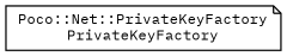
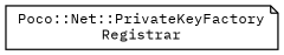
  digraph {
    rankdir=LR
    fontname="IBM Plex Mono"
-   n1 [color=black fillcolor=white fontname="IBM Plex Mono" fontsize=10 height=0.2 label="Poco::Net::PrivateKeyFactory\lPrivateKeyFactory" shape=note style=filled width=0.4]
+   n1 [color=black fillcolor=white fontname="IBM Plex Mono" fontsize=10 height=0.2 label="Poco::Net::PrivateKeyFactory\lRegistrar" shape=note style=filled width=0.4]
  }
